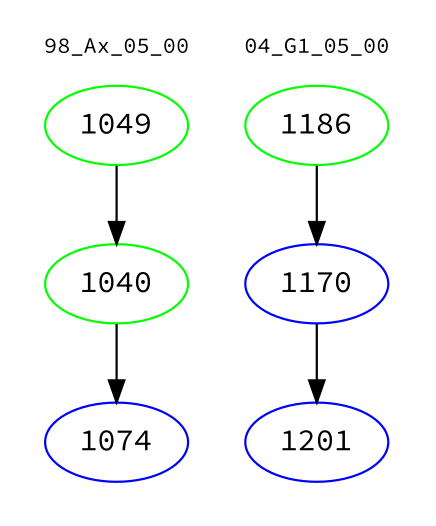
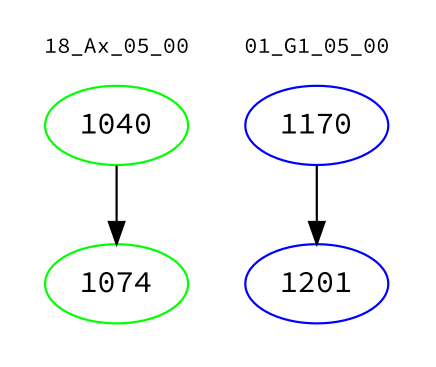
  digraph {
    fontname="Source Code Pro"
    node [color=green fontname="Source Code Pro"]
    edge [color=black fontname="Source Code Pro"]
-   n1 [label=1049]
    n2 [label=1040]
-   n3 [color=blue label=1074]
-   n4 [label=1186]
+   n3 [label=1074]
    n5 [color=blue label=1170]
    n6 [color=blue label=1201]
    subgraph cluster_1 {
      color=white
      fontsize=10
-     label="98_Ax_05_00"
-     n1
+     label="18_Ax_05_00"
      n2
      n3
    }
    subgraph cluster_2 {
      color=white
      fontsize=10
-     label="04_G1_05_00"
-     n4
+     label="01_G1_05_00"
      n5
      n6
    }
-   n1 -> n2
    n2 -> n3
-   n4 -> n5
    n5 -> n6
  }
